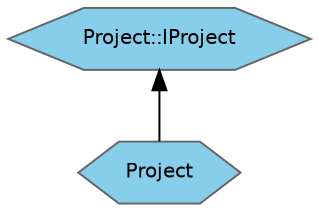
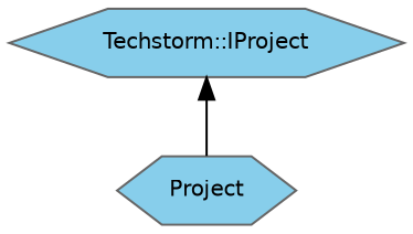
  digraph {
    node [color=gray40 fillcolor=skyblue fontname=Helvetica fontsize=10 shape=hexagon style=filled]
    n1 [fontcolor=black height=0.2 label=Project width=0.4]
-   n2 [height=0.2 label="Project::IProject" width=0.4]
+   n2 [height=0.2 label="Techstorm::IProject" width=0.4]
    n2 -> n1 [color=black dir=back fontname=Helvetica fontsize=10 labelfontname=Helvetica labelfontsize=10 style=solid]
  }
